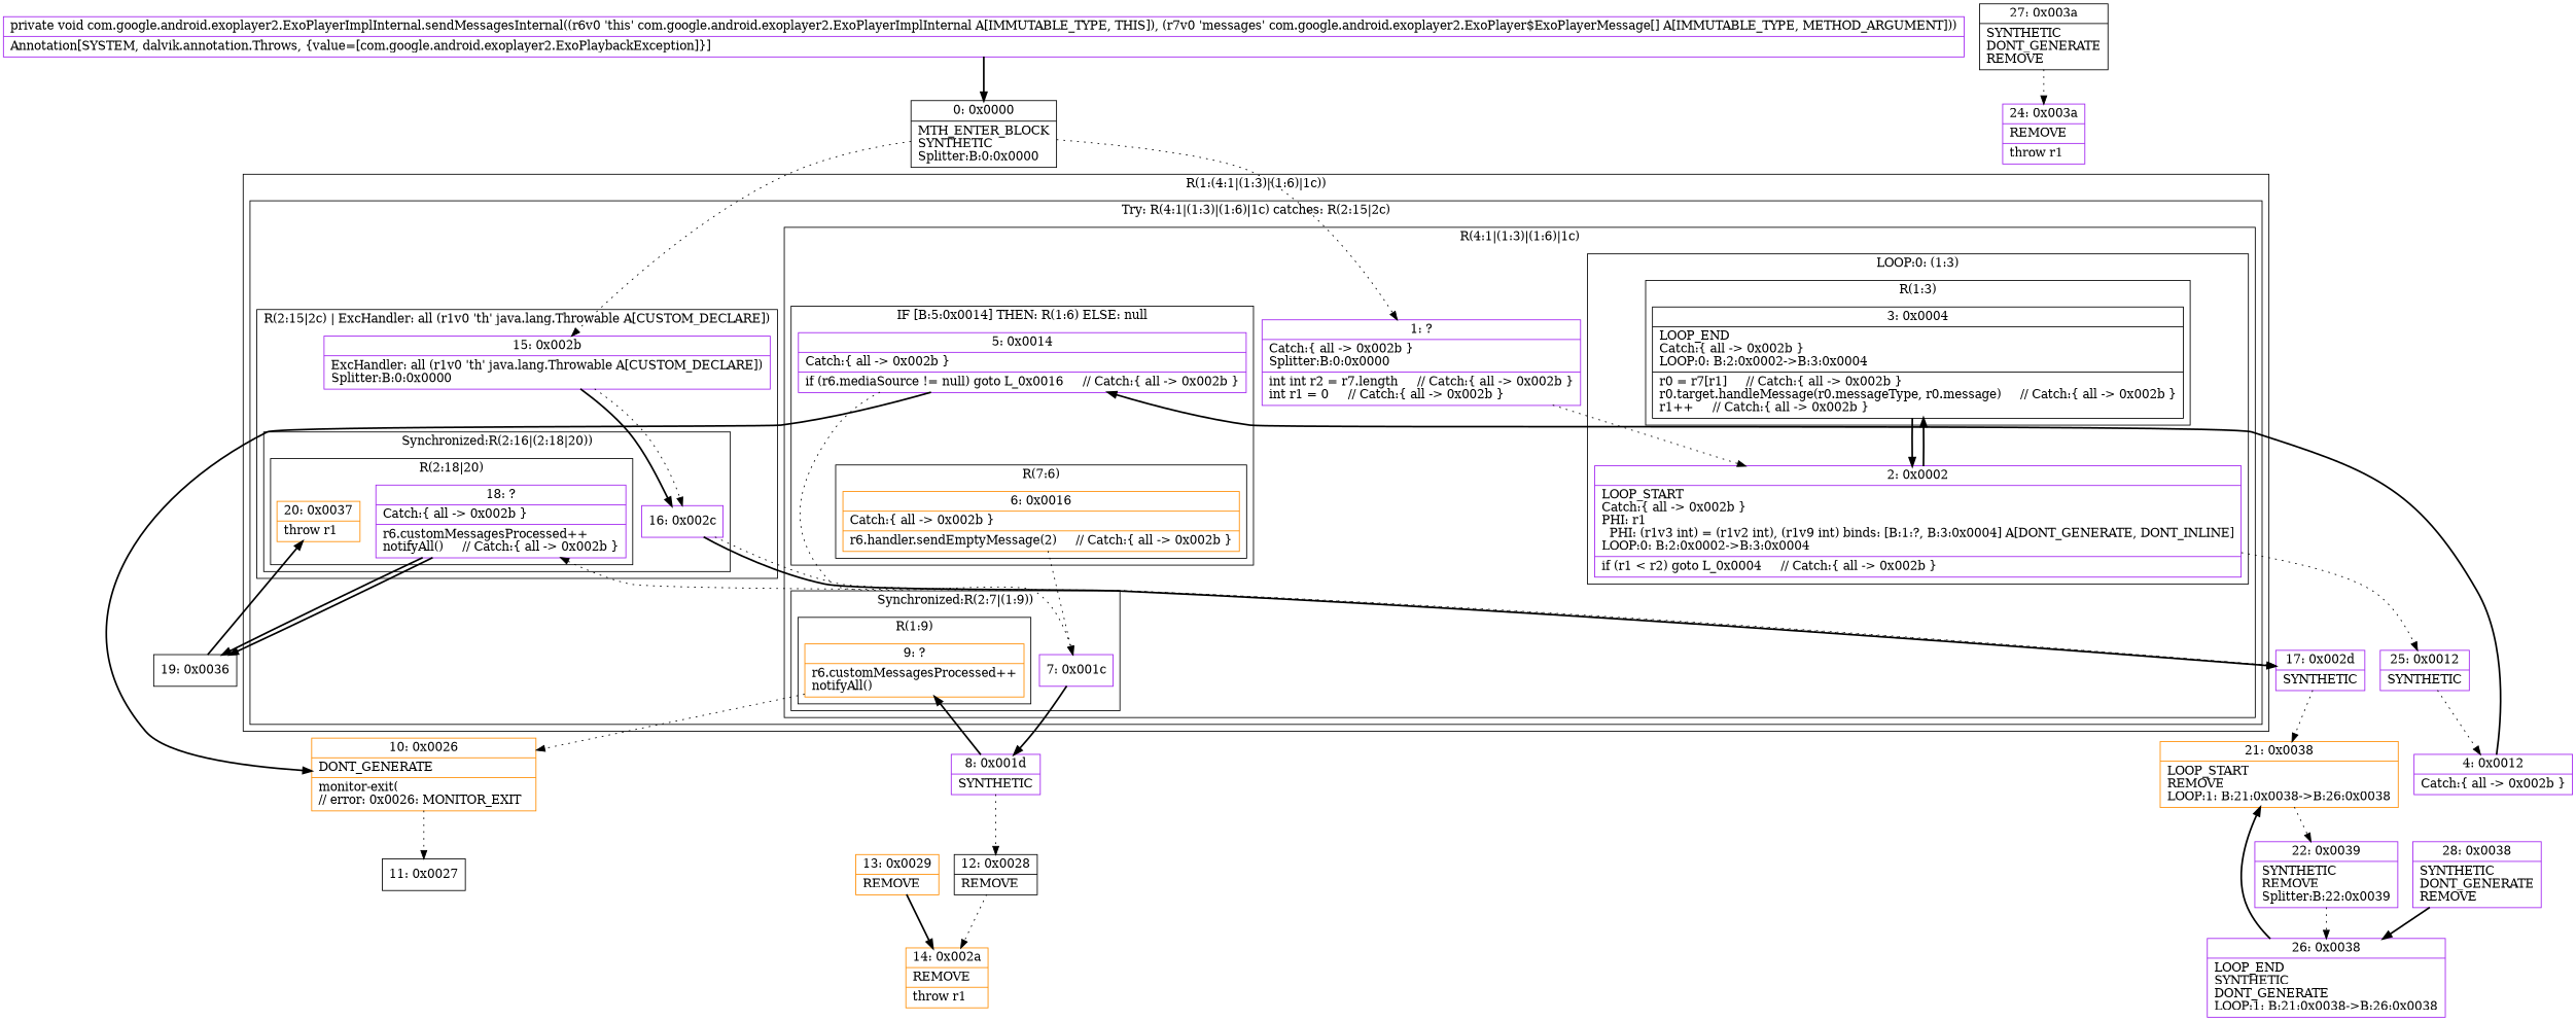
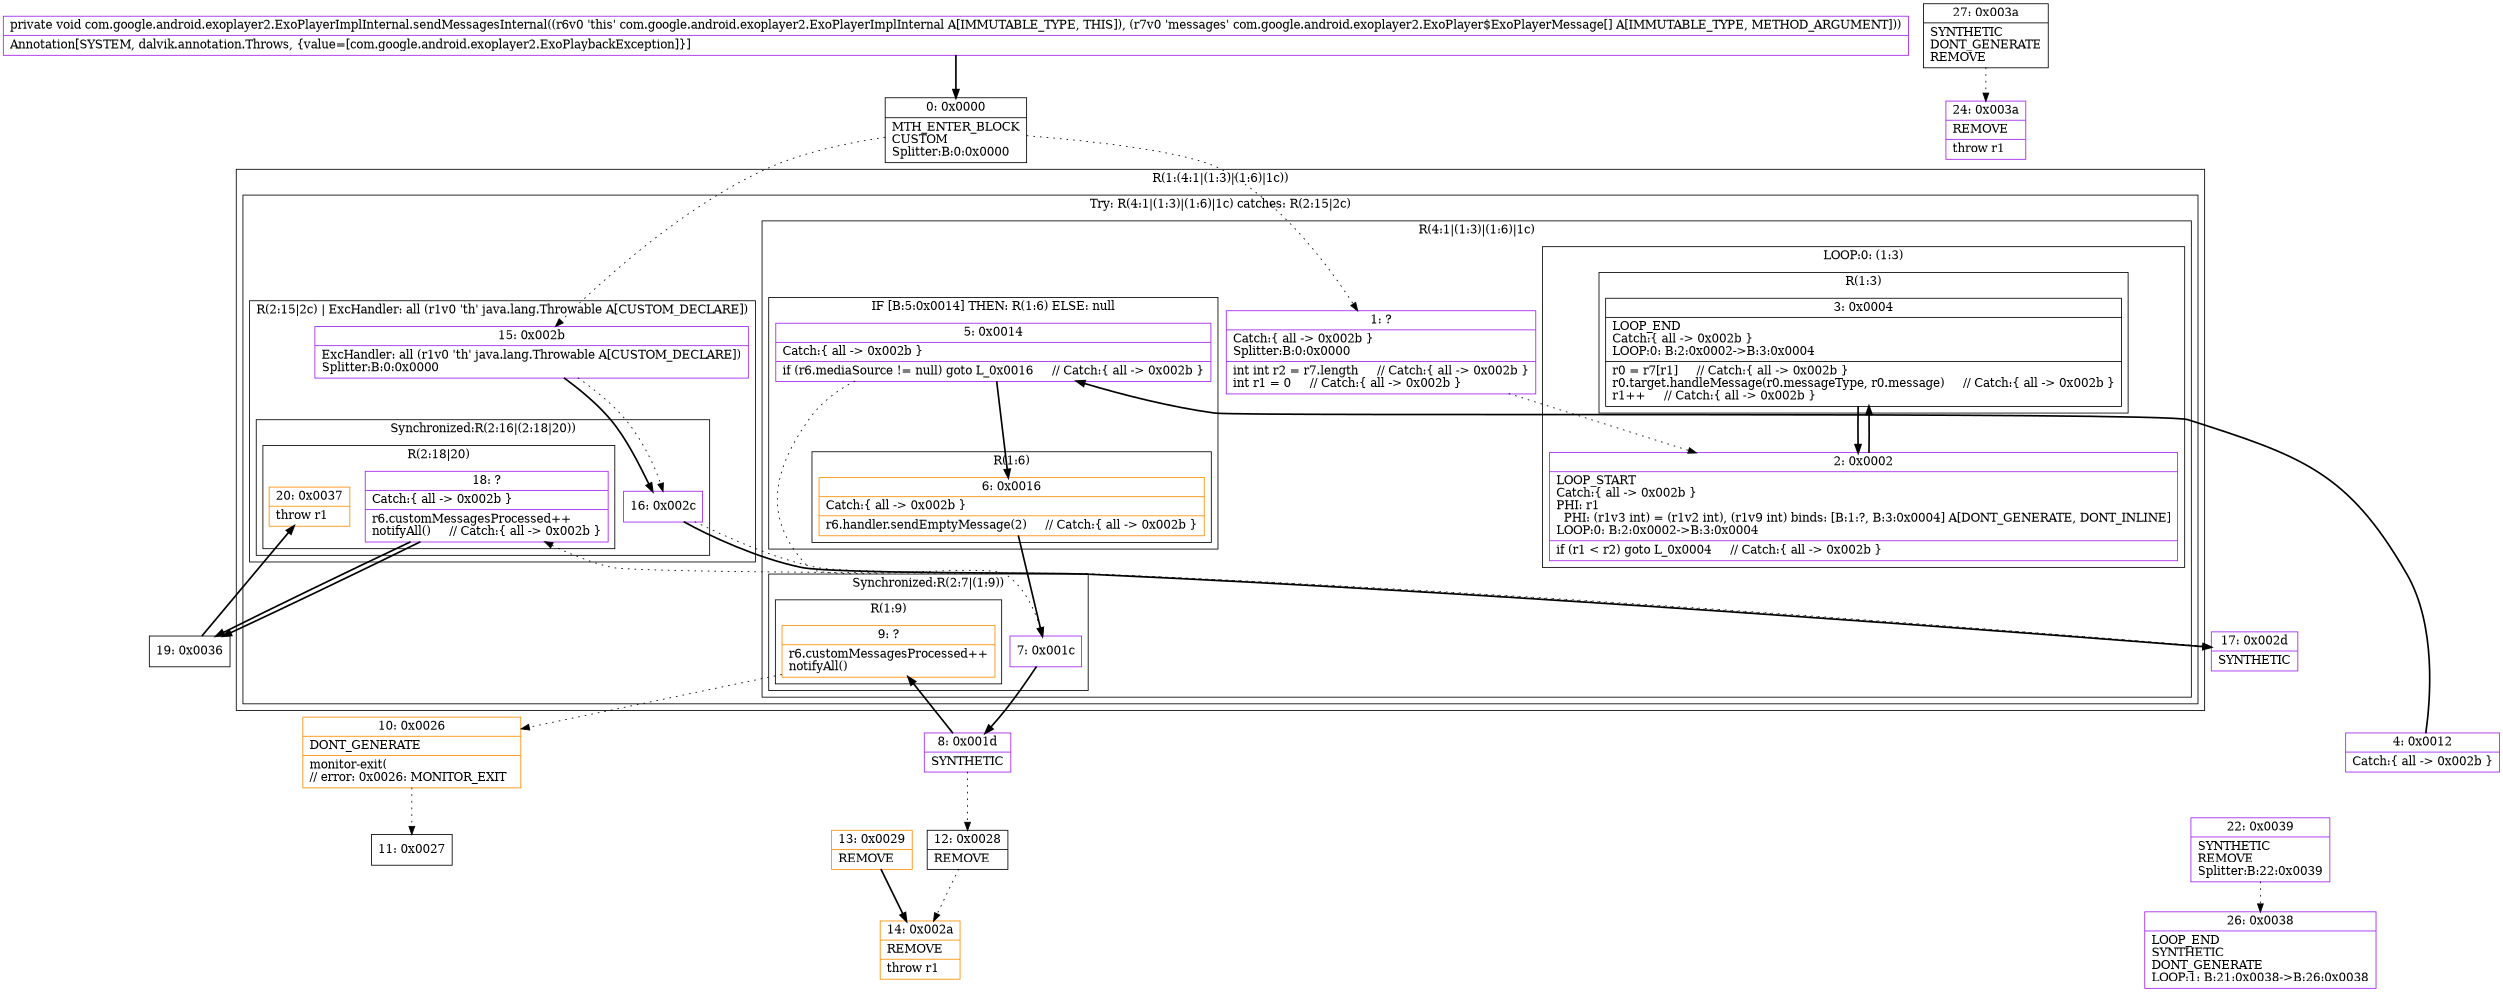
  digraph {
    node [color=purple shape=record]
    edge [style=dotted]
    n1 [color=black label="{3\:\ 0x0004|LOOP_END\lCatch:\{ all \-\> 0x002b \}\lLOOP:0: B:2:0x0002\-\>B:3:0x0004\l|r0 = r7[r1]     \/\/ Catch:\{ all \-\> 0x002b \}\lr0.target.handleMessage(r0.messageType, r0.message)     \/\/ Catch:\{ all \-\> 0x002b \}\lr1++     \/\/ Catch:\{ all \-\> 0x002b \}\l}"]
    n2 [label="{2\:\ 0x0002|LOOP_START\lCatch:\{ all \-\> 0x002b \}\lPHI: r1 \l  PHI: (r1v3 int) = (r1v2 int), (r1v9 int) binds: [B:1:?, B:3:0x0004] A[DONT_GENERATE, DONT_INLINE]\lLOOP:0: B:2:0x0002\-\>B:3:0x0004\l|if (r1 \< r2) goto L_0x0004     \/\/ Catch:\{ all \-\> 0x002b \}\l}"]
    n3 [color=darkorange label="{6\:\ 0x0016|Catch:\{ all \-\> 0x002b \}\l|r6.handler.sendEmptyMessage(2)     \/\/ Catch:\{ all \-\> 0x002b \}\l}"]
    n4 [label="{5\:\ 0x0014|Catch:\{ all \-\> 0x002b \}\l|if (r6.mediaSource != null) goto L_0x0016     \/\/ Catch:\{ all \-\> 0x002b \}\l}"]
    n5 [color=darkorange label="{9\:\ ?|r6.customMessagesProcessed++\lnotifyAll()\l}"]
    n6 [label="{7\:\ 0x001c}"]
    n7 [label="{1\:\ ?|Catch:\{ all \-\> 0x002b \}\lSplitter:B:0:0x0000\l|int int r2 = r7.length     \/\/ Catch:\{ all \-\> 0x002b \}\lint r1 = 0     \/\/ Catch:\{ all \-\> 0x002b \}\l}"]
    n8 [label="{18\:\ ?|Catch:\{ all \-\> 0x002b \}\l|r6.customMessagesProcessed++\lnotifyAll()     \/\/ Catch:\{ all \-\> 0x002b \}\l}"]
    n9 [color=darkorange label="{20\:\ 0x0037|throw r1\l}"]
    n10 [label="{16\:\ 0x002c}"]
    n11 [label="{15\:\ 0x002b|ExcHandler: all (r1v0 'th' java.lang.Throwable A[CUSTOM_DECLARE])\lSplitter:B:0:0x0000\l}"]
-   n12 [label="{25\:\ 0x0012|SYNTHETIC\l}"]
    n13 [color=darkorange label="{10\:\ 0x0026|DONT_GENERATE\l|monitor\-exit(\l\/\/ error: 0x0026: MONITOR_EXIT  \l}"]
    n14 [label="{8\:\ 0x001d|SYNTHETIC\l}"]
    n15 [color=black label="{19\:\ 0x0036}"]
    n16 [label="{17\:\ 0x002d|SYNTHETIC\l}"]
    n17 [label="{4\:\ 0x0012|Catch:\{ all \-\> 0x002b \}\l}"]
    n18 [color=black label="{12\:\ 0x0028|REMOVE\l}"]
    n19 [color=black label="{11\:\ 0x0027}"]
-   n20 [color=darkorange label="{21\:\ 0x0038|LOOP_START\lREMOVE\lLOOP:1: B:21:0x0038\-\>B:26:0x0038\l}"]
-   n21 [color=black label="{0\:\ 0x0000|MTH_ENTER_BLOCK\lSYNTHETIC\lSplitter:B:0:0x0000\l}"]
+   n21 [color=black label="{0\:\ 0x0000|MTH_ENTER_BLOCK\lCUSTOM\lSplitter:B:0:0x0000\l}"]
    n22 [color=darkorange label="{14\:\ 0x002a|REMOVE\l|throw r1\l}"]
    n23 [color=darkorange label="{13\:\ 0x0029|REMOVE\l}"]
    n24 [label="{22\:\ 0x0039|SYNTHETIC\lREMOVE\lSplitter:B:22:0x0039\l}"]
    n25 [label="{26\:\ 0x0038|LOOP_END\lSYNTHETIC\lDONT_GENERATE\lLOOP:1: B:21:0x0038\-\>B:26:0x0038\l}"]
    n26 [color=black label="{27\:\ 0x003a|SYNTHETIC\lDONT_GENERATE\lREMOVE\l}"]
    n27 [label="{24\:\ 0x003a|REMOVE\l|throw r1\l}"]
-   n28 [label="{28\:\ 0x0038|SYNTHETIC\lDONT_GENERATE\lREMOVE\l}"]
    n29 [label="{private void com.google.android.exoplayer2.ExoPlayerImplInternal.sendMessagesInternal((r6v0 'this' com.google.android.exoplayer2.ExoPlayerImplInternal A[IMMUTABLE_TYPE, THIS]), (r7v0 'messages' com.google.android.exoplayer2.ExoPlayer$ExoPlayerMessage[] A[IMMUTABLE_TYPE, METHOD_ARGUMENT]))  | Annotation[SYSTEM, dalvik.annotation.Throws, \{value=[com.google.android.exoplayer2.ExoPlaybackException]\}]\l}"]
    subgraph cluster_1 {
      label="R(1:(4:1|(1:3)|(1:6)|1c))"
      subgraph cluster_2 {
        label="Try: R(4:1|(1:3)|(1:6)|1c) catches: R(2:15|2c)"
        subgraph cluster_3 {
          label="R(4:1|(1:3)|(1:6)|1c)"
          n7
          subgraph cluster_4 {
            label="LOOP:0: (1:3)"
            n2
            subgraph cluster_5 {
              label="R(1:3)"
              n1
            }
          }
          subgraph cluster_6 {
            label="IF [B:5:0x0014] THEN: R(1:6) ELSE: null"
            n4
            subgraph cluster_7 {
-             label="R(7:6)"
+             label="R(1:6)"
              n3
            }
          }
          subgraph cluster_8 {
            label="Synchronized:R(2:7|(1:9))"
            n6
            subgraph cluster_9 {
              label="R(1:9)"
              n5
            }
          }
        }
        subgraph cluster_10 {
          label="R(2:15|2c) | ExcHandler: all (r1v0 'th' java.lang.Throwable A[CUSTOM_DECLARE])\l"
          n11
          subgraph cluster_11 {
            label="Synchronized:R(2:16|(2:18|20))"
            n10
            subgraph cluster_12 {
              label="R(2:18|20)"
              n8
              n9
            }
          }
        }
      }
    }
    subgraph cluster_13 {
      label="R(2:15|2c) | ExcHandler: all (r1v0 'th' java.lang.Throwable A[CUSTOM_DECLARE])\l"
      subgraph cluster_14 {
        label="Synchronized:R(2:16|(2:18|20))"
        subgraph cluster_15 {
          label="R(2:18|20)"
        }
      }
    }
    n1 -> n2 [style=bold]
    n2 -> n1 [style=bold]
-   n2 -> n12
-   n3 -> n6
-   n4 -> n13 [style=bold]
+   n3 -> n6 [style=bold]
+   n4 -> n3 [style=bold]
    n4 -> n6
    n5 -> n13
    n6 -> n14 [style=bold]
    n7 -> n2
    n8 -> n15 [style=bold]
    n8 -> n15 [style=bold]
    n10 -> n16 [style=bold]
    n10 -> n16
    n11 -> n10 [style=bold]
    n11 -> n10
-   n12 -> n17
    n13 -> n19
    n14 -> n5 [style=bold]
    n14 -> n18
    n15 -> n9 [style=bold]
    n16 -> n8
-   n16 -> n20
    n17 -> n4 [style=bold]
    n18 -> n22
-   n20 -> n24
    n21 -> n7
    n21 -> n11
    n23 -> n22 [style=bold]
    n24 -> n25
-   n25 -> n20 [style=bold]
    n26 -> n27
-   n28 -> n25 [style=bold]
    n29 -> n21 [style=bold]
  }
